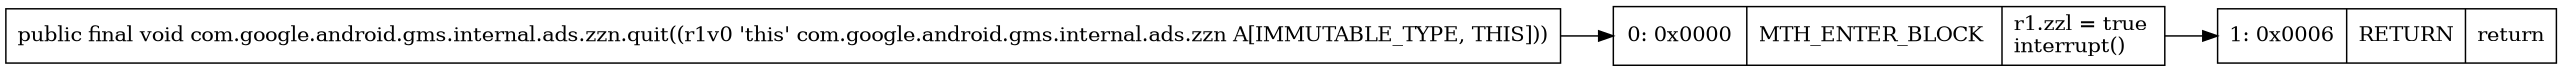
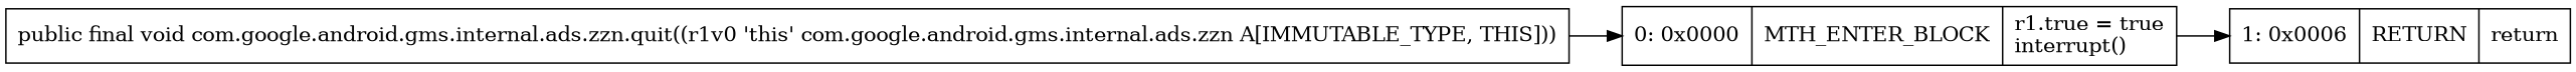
  digraph {
    rankdir=LR
    node [shape=record]
-   n1 [label="{0\:\ 0x0000|MTH_ENTER_BLOCK\l|r1.zzl = true\linterrupt()\l}"]
+   n1 [label="{0\:\ 0x0000|MTH_ENTER_BLOCK\l|r1.true = true\linterrupt()\l}"]
    n2 [label="{1\:\ 0x0006|RETURN\l|return\l}"]
    n3 [label="{public final void com.google.android.gms.internal.ads.zzn.quit((r1v0 'this' com.google.android.gms.internal.ads.zzn A[IMMUTABLE_TYPE, THIS])) }"]
    n1 -> n2
    n3 -> n1
  }
